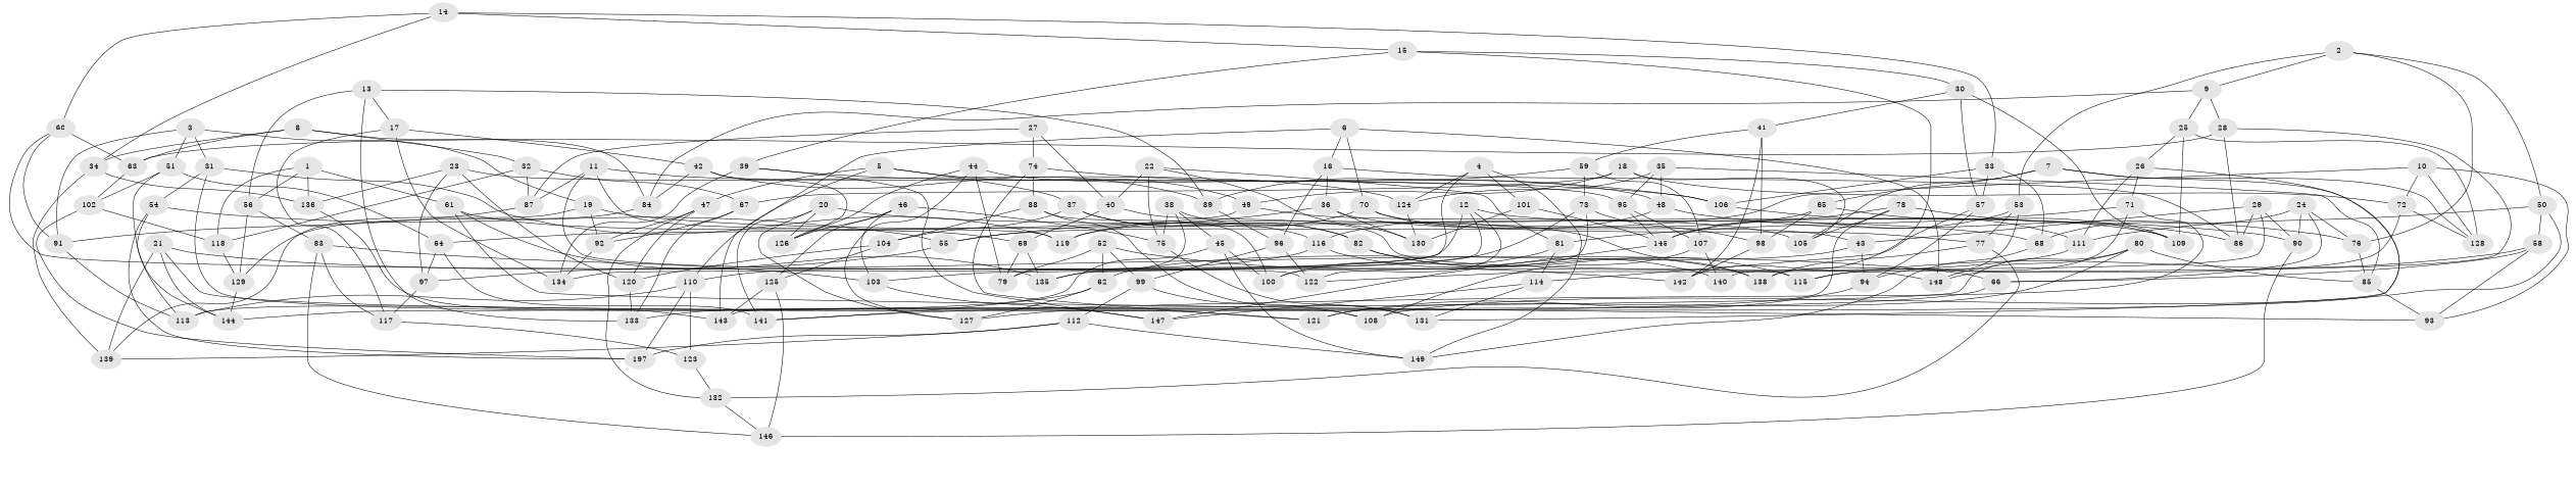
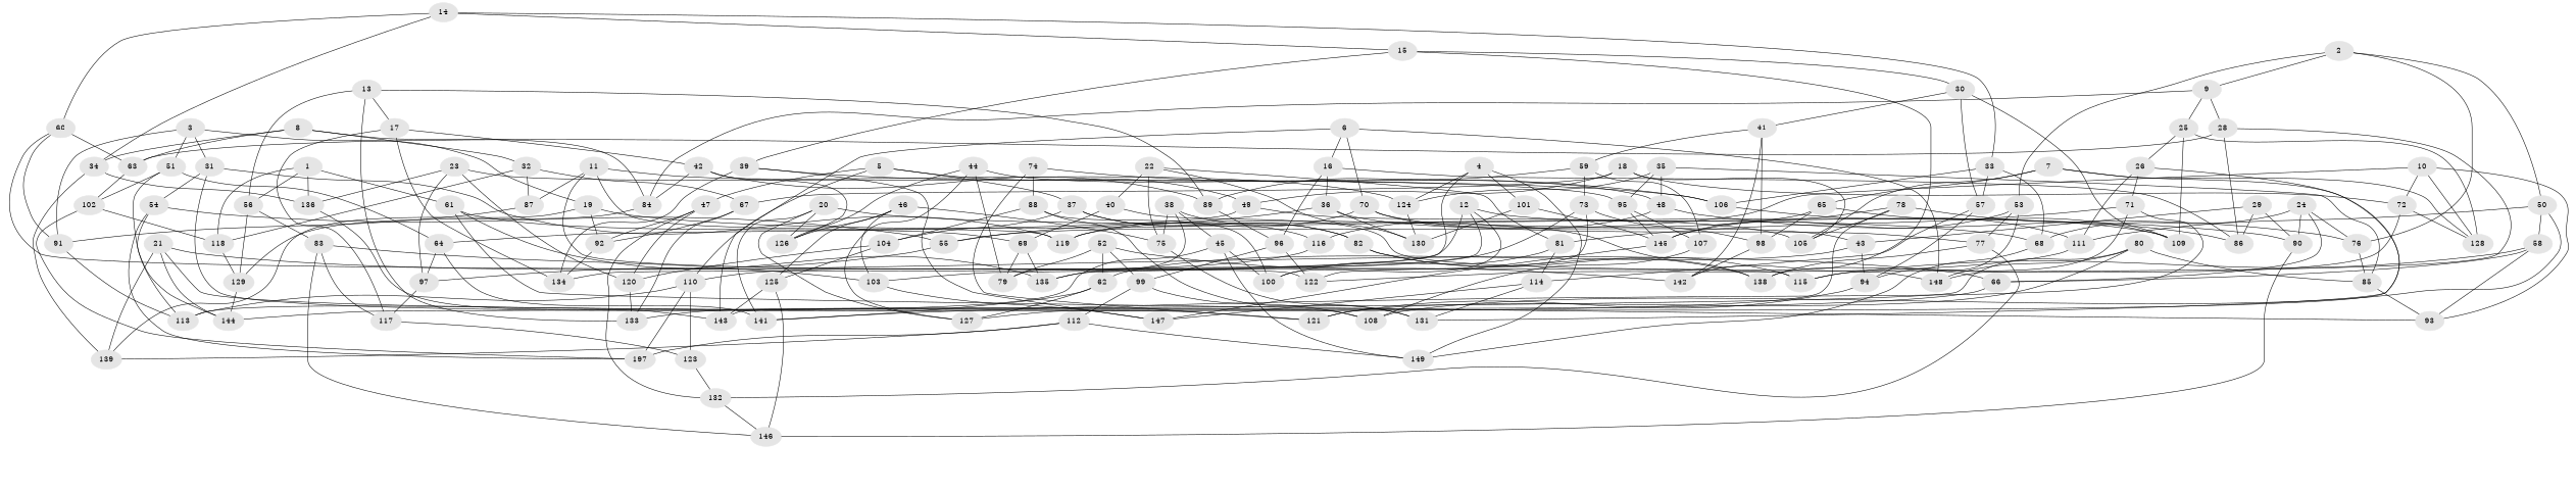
  graph {
    node [color=gray90 style=filled]
    1
    56
    61
    118
    136
    83
    129
    93
    135
    69
    143
    2
    9
    50
    53
    76
    84
    25
    28
    111
    108
    58
    94
    77
    145
    85
    3
    19
    31
    51
    91
    68
    92
    139
    119
    54
    144
    64
    102
    113
    4
    101
    103
    124
    149
    130
    147
    5
    37
    47
    49
    110
    82
    104
    116
    120
    132
    105
    n59 [label=197]
    123
    6
    16
    70
    148
    36
    86
    96
    138
    7
    65
    128
    131
    109
    98
    8
    32
    34
    63
    87
    67
    26
    10
    55
    72
    97
    115
    11
    122
    12
    100
    134
    13
    17
    89
    133
    42
    117
    14
    15
    33
    60
    30
    39
    142
    57
    106
    41
    43
    99
    126
    18
    20
    90
    127
    141
    146
    21
    66
    121
    22
    40
    75
    81
    114
    23
    95
    107
    24
    71
-   27
    74
    88
    29
-   140
    62
    59
    35
    48
    125
    38
    45
    79
    73
    44
    46
    52
    112
    78
    80
    1 -- 56
    1 -- 61
    1 -- 118
    1 -- 136
    56 -- 83
    56 -- 129
    61 -- 93
    61 -- 135
    61 -- 69
    118 -- 129
    136 -- 143
    83 -- 103
    83 -- 117
    83 -- 146
    129 -- 144
    69 -- 135
    69 -- 79
    2 -- 9
    2 -- 50
    2 -- 53
    2 -- 76
    9 -- 84
    9 -- 25
    9 -- 28
    50 -- 111
    50 -- 108
    50 -- 58
    53 -- 94
    53 -- 77
    53 -- 145
    76 -- 85
    84 -- 129
    25 -- 128
    25 -- 109
    25 -- 26
    28 -- 148
    28 -- 86
    28 -- 63
    111 -- 122
    58 -- 93
    58 -- 115
    58 -- 66
    94 -- 121
    77 -- 132
    77 -- 138
    145 -- 147
    85 -- 93
    3 -- 19
    3 -- 31
    3 -- 51
    3 -- 91
    19 -- 68
    19 -- 92
    19 -- 139
    31 -- 108
    31 -- 119
    31 -- 54
    51 -- 144
    51 -- 64
    51 -- 102
    91 -- 113
    68 -- 149
    92 -- 134
    54 -- 113
    54 -- n59
    54 -- 55
    64 -- 97
    64 -- 141
    102 -- 118
    102 -- n59
    4 -- 101
    4 -- 103
    4 -- 124
    4 -- 149
    101 -- 145
    101 -- 130
    103 -- 147
    124 -- 130
    5 -- 37
    5 -- 47
    5 -- 49
    5 -- 110
    37 -- 82
    37 -- 104
    37 -- 116
    47 -- 92
    47 -- 120
    47 -- 132
    49 -- 64
    49 -- 105
    110 -- 113
    110 -- n59
    110 -- 123
    82 -- 138
    82 -- 115
    104 -- 120
    104 -- 125
    116 -- 110
-   116 -- 140
    120 -- 133
    132 -- 146
    123 -- 132
    6 -- 143
    6 -- 16
    6 -- 70
    6 -- 148
    16 -- 36
    16 -- 86
    16 -- 96
    70 -- 77
    70 -- 119
    70 -- 138
    36 -- 130
    36 -- 55
    36 -- 43
    96 -- 122
    96 -- 99
    7 -- 105
    7 -- 65
    7 -- 128
    7 -- 131
    65 -- 119
    65 -- 109
    65 -- 98
    98 -- 142
    8 -- 84
    8 -- 32
    8 -- 34
    8 -- 63
    32 -- 118
    32 -- 87
    32 -- 67
    34 -- 136
    34 -- 139
    63 -- 102
    87 -- 91
    67 -- 92
    67 -- 133
    26 -- 143
    26 -- 111
    26 -- 71
    10 -- 93
    10 -- 128
    10 -- 55
    10 -- 72
    55 -- 97
    72 -- 128
    72 -- 115
    97 -- 117
    11 -- 119
    11 -- 124
    11 -- 87
    11 -- 122
    12 -- 135
    12 -- 109
    12 -- 100
    12 -- 134
    13 -- 56
    13 -- 17
    13 -- 89
    13 -- 133
    17 -- 134
    17 -- 42
    17 -- 117
    89 -- 96
    42 -- 84
    42 -- 89
    42 -- 126
    117 -- 123
    14 -- 34
    14 -- 15
    14 -- 33
    14 -- 60
    15 -- 30
    15 -- 39
    15 -- 142
    33 -- 68
    33 -- 57
    33 -- 106
    60 -- 91
    60 -- 63
    60 -- 115
    30 -- 109
    30 -- 57
    30 -- 41
    39 -- 147
    39 -- 134
    39 -- 106
    57 -- 94
    57 -- 114
    106 -- 111
    41 -- 98
    41 -- 142
    41 -- 59
    43 -- 94
    43 -- 62
    99 -- 108
    99 -- 112
    18 -- 49
    18 -- 105
    18 -- 67
    18 -- 72
    20 -- 126
    20 -- 90
    20 -- 127
    20 -- 141
    90 -- 146
    21 -- 139
    21 -- 144
    21 -- 66
    21 -- 121
    66 -- 133
    22 -- 130
    22 -- 40
    22 -- 75
    22 -- 81
    40 -- 69
    40 -- 148
    75 -- 131
    81 -- 100
    81 -- 114
    114 -- 147
    114 -- 131
    23 -- 136
    23 -- 120
    23 -- 97
    23 -- 95
    95 -- 145
    95 -- 107
    107 -- 108
-   107 -- 140
    24 -- 76
    24 -- 68
    24 -- 90
    24 -- 66
    71 -- 138
    71 -- 141
    71 -- 81
-   27 -- 87
-   27 -- 40
-   27 -- 74
    74 -- 106
    74 -- 121
    74 -- 88
    88 -- 104
    88 -- 131
    88 -- 100
    29 -- 86
    29 -- 43
    29 -- 90
-   29 -- 140
    62 -- 127
    62 -- 141
    59 -- 89
    59 -- 107
    59 -- 73
    35 -- 85
    35 -- 124
    35 -- 95
    35 -- 48
    48 -- 76
    48 -- 116
    125 -- 143
    125 -- 146
    38 -- 82
    38 -- 75
    38 -- 45
    38 -- 79
    45 -- 113
    45 -- 149
    45 -- 100
    73 -- 135
    73 -- 98
    73 -- 122
    44 -- 126
    44 -- 127
    44 -- 48
    44 -- 79
    46 -- 103
    46 -- 126
    46 -- 75
    46 -- 125
    52 -- 142
    52 -- 99
    52 -- 62
    52 -- 79
    112 -- 139
    112 -- 149
    112 -- n59
    78 -- 145
    78 -- 105
    78 -- 86
    78 -- 127
    80 -- 85
    80 -- 144
    80 -- 148
    80 -- 121
  }
